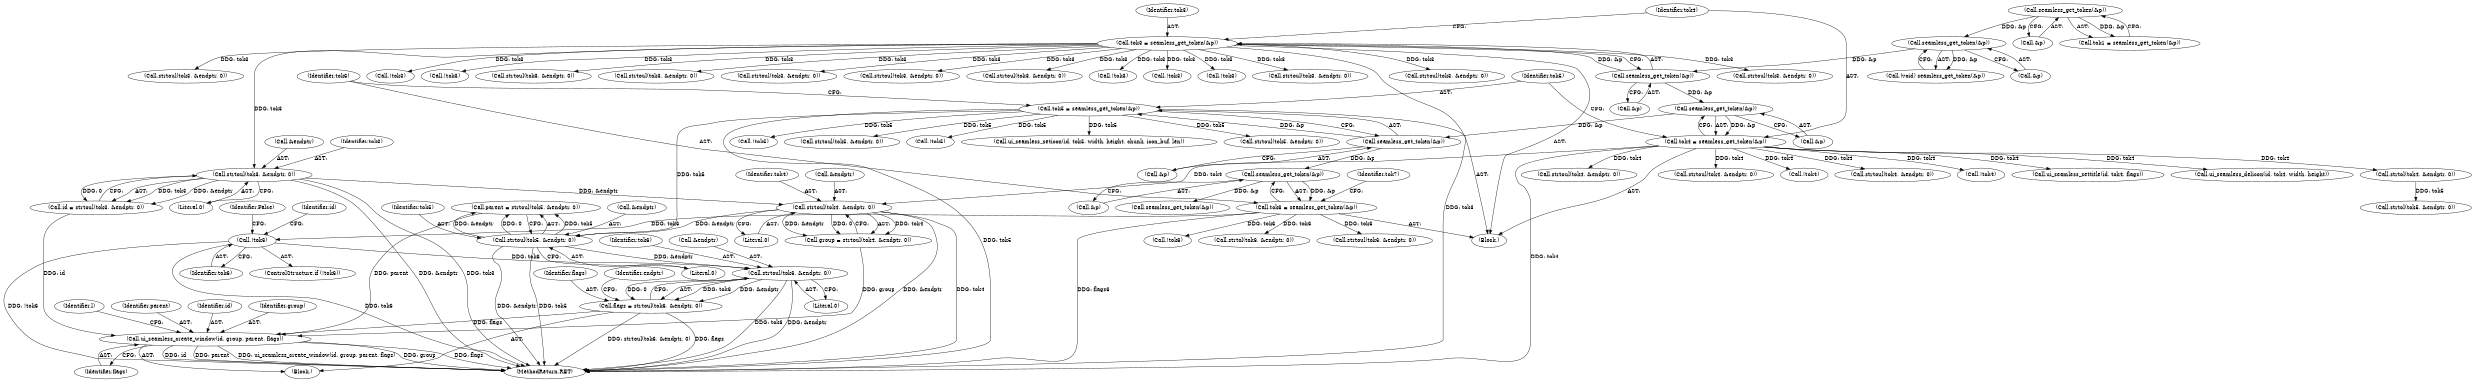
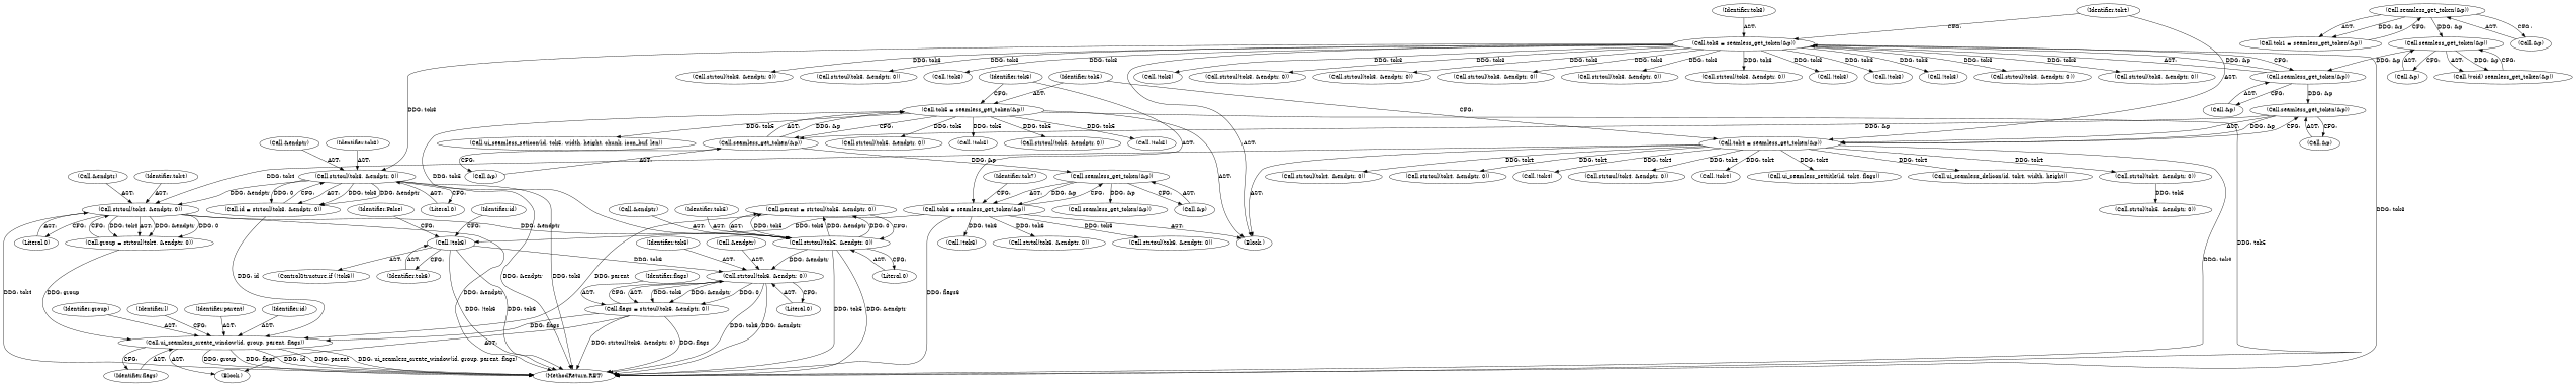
  digraph {
    n1 [label="(Call,strtoul(tok6, &endptr, 0))"]
    n2 [label="(Call,flags = strtoul(tok6, &endptr, 0))"]
    n3 [label="(Literal,0)"]
    n4 [label="(MethodReturn,RET)"]
    n5 [label="(Call,ui_seamless_create_window(id, group, parent, flags))"]
    n6 [label="(Block,)"]
    n7 [label="(Call,!tok6)"]
    n8 [label="(Identifier,tok6)"]
    n9 [label="(ControlStructure,if (!tok6))"]
    n10 [label="(Call,tok6 = seamless_get_token(&p))"]
    n11 [label="(Call,seamless_get_token(&p))"]
    n12 [label="(Block,)"]
    n13 [label="(Call,!tok6)"]
    n14 [label="(Call,strtol(tok6, &endptr, 0))"]
    n15 [label="(Call,strtoul(tok6, &endptr, 0))"]
    n16 [label="(Call,seamless_get_token(&p))"]
    n17 [label="(Call,&p)"]
    n18 [label="(Call,seamless_get_token(&p))"]
    n19 [label="(Call,tok5 = seamless_get_token(&p))"]
    n20 [label="(Call,&p)"]
    n21 [label="(Call,strtoul(tok5, &endptr, 0))"]
    n22 [label="(Call,!tok5)"]
    n23 [label="(Call,strtoul(tok5, &endptr, 0))"]
    n24 [label="(Call,!tok5)"]
    n25 [label="(Call,ui_seamless_seticon(id, tok5, width, height, chunk, icon_buf, len))"]
    n26 [label="(Call,strtoul(tok5, &endptr, 0))"]
    n27 [label="(Call,seamless_get_token(&p))"]
    n28 [label="(Call,tok4 = seamless_get_token(&p))"]
    n29 [label="(Call,&p)"]
    n30 [label="(Call,strtoul(tok4, &endptr, 0))"]
    n31 [label="(Call,strtoul(tok4, &endptr, 0))"]
    n32 [label="(Call,strtol(tok4, &endptr, 0))"]
    n33 [label="(Call,!tok4)"]
    n34 [label="(Call,strtoul(tok4, &endptr, 0))"]
    n35 [label="(Call,!tok4)"]
    n36 [label="(Call,ui_seamless_settitle(id, tok4, flags))"]
    n37 [label="(Call,ui_seamless_delicon(id, tok4, width, height))"]
    n38 [label="(Call,strtoul(tok4, &endptr, 0))"]
    n39 [label="(Call,seamless_get_token(&p))"]
    n40 [label="(Call,tok3 = seamless_get_token(&p))"]
    n41 [label="(Call,&p)"]
    n42 [label="(Call,strtoul(tok3, &endptr, 0))"]
    n43 [label="(Call,strtoul(tok3, &endptr, 0))"]
    n44 [label="(Call,strtoul(tok3, &endptr, 0))"]
    n45 [label="(Call,!tok3)"]
    n46 [label="(Call,!tok3)"]
    n47 [label="(Call,strtoul(tok3, &endptr, 0))"]
    n48 [label="(Call,strtoul(tok3, &endptr, 0))"]
    n49 [label="(Call,strtoul(tok3, &endptr, 0))"]
    n50 [label="(Call,strtoul(tok3, &endptr, 0))"]
    n51 [label="(Call,strtoul(tok3, &endptr, 0))"]
    n52 [label="(Call,!tok3)"]
    n53 [label="(Call,!tok3)"]
    n54 [label="(Call,!tok3)"]
    n55 [label="(Call,strtoul(tok3, &endptr, 0))"]
    n56 [label="(Call,strtoul(tok3, &endptr, 0))"]
    n57 [label="(Call,seamless_get_token(&p))"]
    n58 [label="(Call,(void) seamless_get_token(&p))"]
    n59 [label="(Call,&p)"]
    n60 [label="(Call,seamless_get_token(&p))"]
    n61 [label="(Call,&p)"]
    n62 [label="(Call,tok1 = seamless_get_token(&p))"]
    n63 [label="(Literal,0)"]
    n64 [label="(Call,parent = strtoul(tok5, &endptr, 0))"]
    n65 [label="(Call,strtol(tok5, &endptr, 0))"]
    n66 [label="(Call,group = strtoul(tok4, &endptr, 0))"]
    n67 [label="(Literal,0)"]
    n68 [label="(Call,id = strtoul(tok3, &endptr, 0))"]
    n69 [label="(Literal,0)"]
    n70 [label="(Identifier,flags)"]
    n71 [label="(Identifier,flags)"]
    n72 [label="(Identifier,tok7)"]
    n73 [label="(Identifier,group)"]
    n74 [label="(Identifier,tok3)"]
    n75 [label="(Call,&endptr)"]
    n76 [label="(Identifier,False)"]
    n77 [label="(Call,&endptr)"]
    n78 [label="(Call,&endptr)"]
    n79 [label="(Identifier,tok6)"]
    n80 [label="(Identifier,tok3)"]
    n81 [label="(Identifier,tok4)"]
    n82 [label="(Identifier,l)"]
    n83 [label="(Identifier,tok6)"]
    n84 [label="(Identifier,id)"]
    n85 [label="(Identifier,tok4)"]
    n86 [label="(Call,&endptr)"]
    n87 [label="(Identifier,parent)"]
    n88 [label="(Identifier,tok5)"]
    n89 [label="(Identifier,id)"]
-   n90 [label="(Identifier,endptr)"]
    n91 [label="(Identifier,tok5)"]
    n1 -> n2 [label="AST: "]
    n1 -> n2 [label="DDG: tok6"]
    n1 -> n2 [label="DDG: &endptr"]
    n1 -> n2 [label="DDG: 0"]
    n1 -> n3 [label="CFG: "]
    n1 -> n4 [label="DDG: tok6"]
    n1 -> n4 [label="DDG: &endptr"]
    n2 -> n1 [label="CFG: "]
    n2 -> n4 [label="DDG: flags"]
    n2 -> n4 [label="DDG: strtoul(tok6, &endptr, 0)"]
    n2 -> n5 [label="DDG: flags"]
    n2 -> n6 [label="AST: "]
    n3 -> n1 [label="AST: "]
    n5 -> n4 [label="DDG: flags"]
    n5 -> n4 [label="DDG: id"]
    n5 -> n4 [label="DDG: parent"]
    n5 -> n4 [label="DDG: ui_seamless_create_window(id, group, parent, flags)"]
    n5 -> n4 [label="DDG: group"]
    n5 -> n6 [label="AST: "]
    n5 -> n70 [label="CFG: "]
    n7 -> n1 [label="DDG: tok6"]
    n7 -> n4 [label="DDG: tok6"]
    n7 -> n4 [label="DDG: !tok6"]
    n7 -> n8 [label="CFG: "]
    n7 -> n9 [label="AST: "]
    n8 -> n7 [label="AST: "]
    n10 -> n4 [label="DDG: flags6"]
    n10 -> n7 [label="DDG: tok6"]
    n10 -> n11 [label="CFG: "]
    n10 -> n12 [label="AST: "]
    n10 -> n13 [label="DDG: tok6"]
    n10 -> n14 [label="DDG: tok6"]
    n10 -> n15 [label="DDG: tok6"]
    n11 -> n10 [label="AST: "]
    n11 -> n10 [label="DDG: &p"]
    n11 -> n16 [label="DDG: &p"]
    n11 -> n17 [label="CFG: "]
    n17 -> n11 [label="AST: "]
    n18 -> n11 [label="DDG: &p"]
    n18 -> n19 [label="AST: "]
    n18 -> n19 [label="DDG: &p"]
    n18 -> n20 [label="CFG: "]
    n19 -> n4 [label="DDG: tok5"]
    n19 -> n12 [label="AST: "]
    n19 -> n18 [label="CFG: "]
    n19 -> n21 [label="DDG: tok5"]
    n19 -> n22 [label="DDG: tok5"]
    n19 -> n23 [label="DDG: tok5"]
    n19 -> n24 [label="DDG: tok5"]
    n19 -> n25 [label="DDG: tok5"]
    n19 -> n26 [label="DDG: tok5"]
    n20 -> n18 [label="AST: "]
    n21 -> n1 [label="DDG: &endptr"]
    n21 -> n4 [label="DDG: &endptr"]
    n21 -> n4 [label="DDG: tok5"]
    n21 -> n63 [label="CFG: "]
    n21 -> n64 [label="AST: "]
    n21 -> n64 [label="DDG: tok5"]
    n21 -> n64 [label="DDG: &endptr"]
    n21 -> n64 [label="DDG: 0"]
    n27 -> n18 [label="DDG: &p"]
    n27 -> n28 [label="AST: "]
    n27 -> n28 [label="DDG: &p"]
    n27 -> n29 [label="CFG: "]
    n28 -> n4 [label="DDG: tok4"]
    n28 -> n12 [label="AST: "]
    n28 -> n27 [label="CFG: "]
    n28 -> n30 [label="DDG: tok4"]
    n28 -> n31 [label="DDG: tok4"]
    n28 -> n32 [label="DDG: tok4"]
    n28 -> n33 [label="DDG: tok4"]
    n28 -> n34 [label="DDG: tok4"]
    n28 -> n35 [label="DDG: tok4"]
    n28 -> n36 [label="DDG: tok4"]
    n28 -> n37 [label="DDG: tok4"]
    n28 -> n38 [label="DDG: tok4"]
    n29 -> n27 [label="AST: "]
    n30 -> n4 [label="DDG: &endptr"]
    n30 -> n4 [label="DDG: tok4"]
    n30 -> n21 [label="DDG: &endptr"]
    n30 -> n66 [label="AST: "]
    n30 -> n66 [label="DDG: tok4"]
    n30 -> n66 [label="DDG: &endptr"]
    n30 -> n66 [label="DDG: 0"]
    n30 -> n67 [label="CFG: "]
    n32 -> n65 [label="DDG: tok5"]
    n39 -> n27 [label="DDG: &p"]
    n39 -> n40 [label="AST: "]
    n39 -> n40 [label="DDG: &p"]
    n39 -> n41 [label="CFG: "]
    n40 -> n4 [label="DDG: tok3"]
    n40 -> n12 [label="AST: "]
    n40 -> n39 [label="CFG: "]
    n40 -> n42 [label="DDG: tok3"]
    n40 -> n43 [label="DDG: tok3"]
    n40 -> n44 [label="DDG: tok3"]
    n40 -> n45 [label="DDG: tok3"]
    n40 -> n46 [label="DDG: tok3"]
    n40 -> n47 [label="DDG: tok3"]
    n40 -> n48 [label="DDG: tok3"]
    n40 -> n49 [label="DDG: tok3"]
    n40 -> n50 [label="DDG: tok3"]
    n40 -> n51 [label="DDG: tok3"]
    n40 -> n52 [label="DDG: tok3"]
    n40 -> n53 [label="DDG: tok3"]
    n40 -> n54 [label="DDG: tok3"]
    n40 -> n55 [label="DDG: tok3"]
    n40 -> n56 [label="DDG: tok3"]
    n41 -> n39 [label="AST: "]
    n42 -> n4 [label="DDG: &endptr"]
    n42 -> n4 [label="DDG: tok3"]
    n42 -> n30 [label="DDG: &endptr"]
    n42 -> n68 [label="AST: "]
    n42 -> n68 [label="DDG: tok3"]
    n42 -> n68 [label="DDG: &endptr"]
    n42 -> n68 [label="DDG: 0"]
    n42 -> n69 [label="CFG: "]
    n57 -> n39 [label="DDG: &p"]
    n57 -> n58 [label="AST: "]
    n57 -> n58 [label="DDG: &p"]
    n57 -> n59 [label="CFG: "]
    n58 -> n57 [label="CFG: "]
    n59 -> n57 [label="AST: "]
    n60 -> n57 [label="DDG: &p"]
    n60 -> n61 [label="CFG: "]
    n60 -> n62 [label="AST: "]
    n60 -> n62 [label="DDG: &p"]
    n61 -> n60 [label="AST: "]
    n62 -> n60 [label="CFG: "]
    n63 -> n21 [label="AST: "]
    n64 -> n5 [label="DDG: parent"]
    n64 -> n21 [label="CFG: "]
    n66 -> n5 [label="DDG: group"]
    n66 -> n30 [label="CFG: "]
    n67 -> n30 [label="AST: "]
    n68 -> n5 [label="DDG: id"]
    n68 -> n42 [label="CFG: "]
    n69 -> n42 [label="AST: "]
    n70 -> n5 [label="AST: "]
    n71 -> n2 [label="AST: "]
    n72 -> n10 [label="CFG: "]
    n73 -> n5 [label="AST: "]
    n74 -> n42 [label="AST: "]
    n75 -> n21 [label="AST: "]
    n76 -> n7 [label="CFG: "]
    n77 -> n30 [label="AST: "]
    n78 -> n1 [label="AST: "]
    n79 -> n10 [label="AST: "]
    n79 -> n19 [label="CFG: "]
    n80 -> n40 [label="AST: "]
    n81 -> n30 [label="AST: "]
    n82 -> n5 [label="CFG: "]
    n83 -> n1 [label="AST: "]
    n84 -> n7 [label="CFG: "]
    n85 -> n28 [label="AST: "]
    n85 -> n40 [label="CFG: "]
    n86 -> n42 [label="AST: "]
    n87 -> n5 [label="AST: "]
    n88 -> n21 [label="AST: "]
    n89 -> n5 [label="AST: "]
-   n90 -> n2 [label="CFG: "]
    n91 -> n19 [label="AST: "]
    n91 -> n28 [label="CFG: "]
  }
